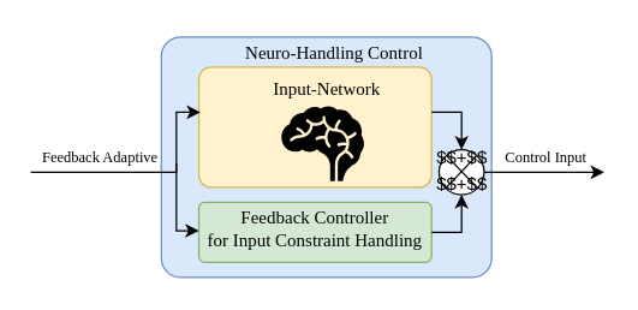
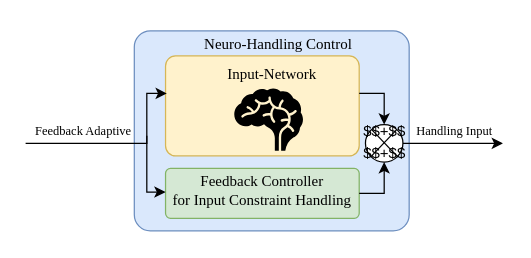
  <mxCell id="0" />
  <mxCell id="1" style="" parent="0" />
  <mxCell id="2" value="" style="rounded=1;whiteSpace=wrap;html=1;arcSize=8;fillColor=#dae8fc;strokeColor=#6c8ebf;" parent="1" vertex="1"><mxGeometry x="107" y="24" width="220" height="160" as="geometry" /></mxCell>
  <mxCell id="3" value="" style="rounded=1;whiteSpace=wrap;html=1;arcSize=10;fillColor=#fff2cc;strokeColor=#d6b656;" parent="1" vertex="1"><mxGeometry x="132" y="44" width="155" height="80" as="geometry" /></mxCell>
  <mxCell id="4" value="" style="ellipse;whiteSpace=wrap;html=1;aspect=fixed;" parent="1" vertex="1"><mxGeometry x="292" y="99" width="30" height="30" as="geometry" /></mxCell>
  <mxCell id="5" value="" style="rounded=1;whiteSpace=wrap;html=1;arcSize=10;fillColor=#d5e8d4;strokeColor=#82b366;" vertex="1" parent="1"><mxGeometry x="132" y="134" width="155" height="40" as="geometry" /></mxCell>
  <mxCell id="6" value="sigs" style="" parent="0" />
  <mxCell id="7" value="" style="endArrow=classic;html=1;rounded=0;" parent="6" edge="1"><mxGeometry width="50" height="50" relative="1" as="geometry"><mxPoint x="20" y="114" as="sourcePoint" /><mxPoint x="133" y="74" as="targetPoint" /><Array as="points"><mxPoint x="117" y="114" /><mxPoint x="117" y="74" /></Array></mxGeometry></mxCell>
  <mxCell id="8" value="" style="endArrow=none;html=1;rounded=0;" parent="6" edge="1"><mxGeometry width="50" height="50" relative="1" as="geometry"><mxPoint x="296" y="125" as="sourcePoint" /><mxPoint x="317" y="103" as="targetPoint" /></mxGeometry></mxCell>
  <mxCell id="9" value="" style="endArrow=none;html=1;rounded=0;" parent="6" edge="1"><mxGeometry width="50" height="50" relative="1" as="geometry"><mxPoint x="297" y="103" as="sourcePoint" /><mxPoint x="318" y="125" as="targetPoint" /></mxGeometry></mxCell>
  <mxCell id="10" value="" style="endArrow=classic;html=1;rounded=0;" edge="1" parent="6"><mxGeometry width="50" height="50" relative="1" as="geometry"><mxPoint x="287" y="74" as="sourcePoint" /><mxPoint x="307" y="99" as="targetPoint" /><Array as="points"><mxPoint x="307" y="74" /></Array></mxGeometry></mxCell>
  <mxCell id="11" value="" style="endArrow=classic;html=1;rounded=0;" edge="1" parent="6"><mxGeometry width="50" height="50" relative="1" as="geometry"><mxPoint x="117" y="108" as="sourcePoint" /><mxPoint x="132" y="153" as="targetPoint" /><Array as="points"><mxPoint x="117" y="153" /></Array></mxGeometry></mxCell>
  <mxCell id="12" value="" style="endArrow=classic;html=1;rounded=0;" edge="1" parent="6"><mxGeometry width="50" height="50" relative="1" as="geometry"><mxPoint x="287" y="154" as="sourcePoint" /><mxPoint x="307" y="129" as="targetPoint" /><Array as="points"><mxPoint x="307" y="154" /></Array></mxGeometry></mxCell>
  <mxCell id="13" value="" style="endArrow=classic;html=1;rounded=0;" edge="1" parent="6"><mxGeometry width="50" height="50" relative="1" as="geometry"><mxPoint x="322" y="114" as="sourcePoint" /><mxPoint x="402" y="114" as="targetPoint" /></mxGeometry></mxCell>
  <mxCell id="14" value="pics" style="" parent="0" />
  <mxCell id="15" value="" style="shape=mxgraph.signs.healthcare.brain;html=1;pointerEvents=1;fillColor=#000000;strokeColor=none;verticalLabelPosition=bottom;verticalAlign=top;align=center;" parent="14" vertex="1"><mxGeometry x="187" y="70" width="55" height="50" as="geometry" /></mxCell>
  <mxCell id="16" value="name" style="" parent="0" />
  <mxCell id="17" value="Feedback Controller&lt;div&gt;for Input Constraint Handling&lt;/div&gt;" style="text;html=1;align=center;verticalAlign=middle;resizable=0;points=[];autosize=1;strokeColor=none;fillColor=none;fontFamily=Times New Roman;" vertex="1" parent="16"><mxGeometry x="124" y="132" width="170" height="40" as="geometry" /></mxCell>
  <mxCell id="18" value="Input-Network" style="text;html=1;align=center;verticalAlign=middle;resizable=0;points=[];autosize=1;strokeColor=none;fillColor=none;fontFamily=Times New Roman;" vertex="1" parent="16"><mxGeometry x="167" y="44" width="100" height="30" as="geometry" /></mxCell>
  <mxCell id="19" value="Feedback Adaptive" style="text;html=1;align=center;verticalAlign=middle;resizable=0;points=[];autosize=1;strokeColor=none;fillColor=none;fontFamily=Times New Roman;fontSize=10;" vertex="1" parent="16"><mxGeometry x="21" y="89" width="90" height="30" as="geometry" /></mxCell>
  <mxCell id="20" value="Neuro-Handling Control" style="text;html=1;align=center;verticalAlign=middle;resizable=0;points=[];autosize=1;strokeColor=none;fillColor=none;fontFamily=Times New Roman;" vertex="1" parent="16"><mxGeometry x="152" y="20" width="140" height="30" as="geometry" /></mxCell>
- <mxCell id="21" value="Control Input" style="text;html=1;align=center;verticalAlign=middle;resizable=0;points=[];autosize=1;strokeColor=none;fillColor=none;fontFamily=Times New Roman;fontSize=10;" vertex="1" parent="16"><mxGeometry x="323" y="89" width="80" height="30" as="geometry" /></mxCell>
+ <mxCell id="21" value="Handling Input" style="text;html=1;align=center;verticalAlign=middle;resizable=0;points=[];autosize=1;strokeColor=none;fillColor=none;fontFamily=Times New Roman;fontSize=10;" vertex="1" parent="16"><mxGeometry x="323" y="89" width="80" height="30" as="geometry" /></mxCell>
  <mxCell id="22" value="math" style="" parent="0" />
  <mxCell id="23" value="$$+$$" style="text;html=1;align=center;verticalAlign=middle;resizable=0;points=[];autosize=1;strokeColor=none;fillColor=none;" vertex="1" parent="22"><mxGeometry x="277" y="107" width="60" height="30" as="geometry" /></mxCell>
  <mxCell id="24" value="$$+$$" style="text;html=1;align=center;verticalAlign=middle;resizable=0;points=[];autosize=1;strokeColor=none;fillColor=none;" vertex="1" parent="22"><mxGeometry x="277" y="90" width="60" height="30" as="geometry" /></mxCell>
